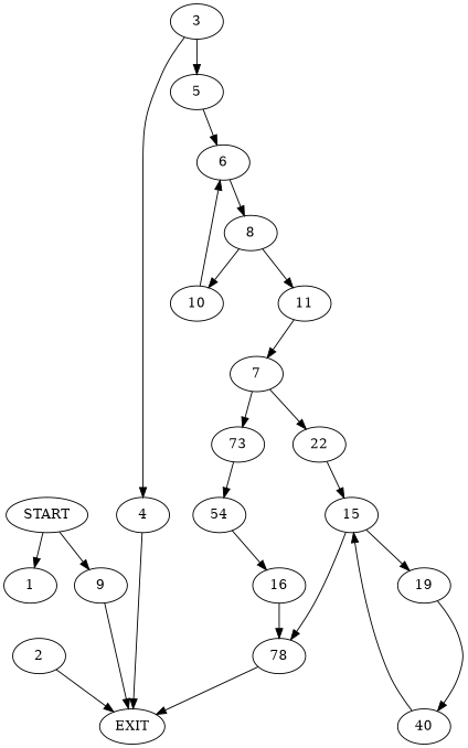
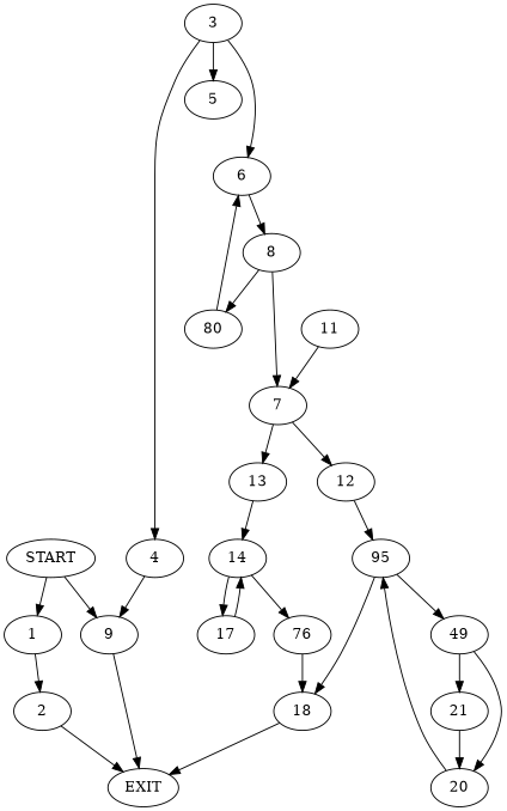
  digraph {
    n1 [label=START]
    1
    9
    2
    n5 [label=EXIT]
    3
    4
    5
    6
    8
    7
-   12 [label=22]
-   13 [label=73]
-   10
+   12
+   13
+   10 [label=80]
    11
-   15
-   14 [label=54]
-   18 [label=78]
-   19
-   16
-   20 [label=40]
+   15 [label=95]
+   14
+   18
+   19 [label=49]
+   16 [label=76]
+   17
+   20
+   21
    n1 -> 1
    n1 -> 9
+   1 -> 2
    9 -> n5
    2 -> n5
    3 -> 4
    3 -> 5
-   4 -> n5
-   5 -> 6
+   4 -> 9
+   3 -> 6
    6 -> 8
    8 -> 10
-   8 -> 11
+   8 -> 7
    7 -> 12
    7 -> 13
    12 -> 15
    13 -> 14
    10 -> 6
    11 -> 7
    15 -> 18
    15 -> 19
    14 -> 16
+   14 -> 17
    18 -> n5
    19 -> 20
+   19 -> 21
    16 -> 18
+   17 -> 14
    20 -> 15
+   21 -> 20
  }
